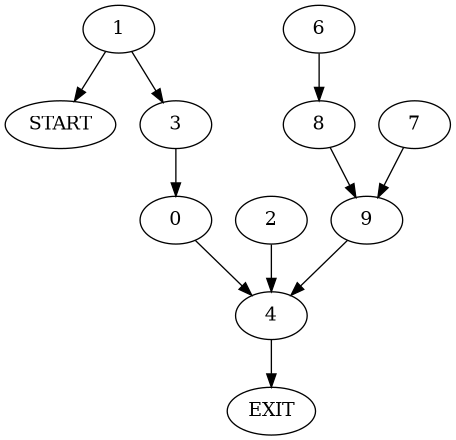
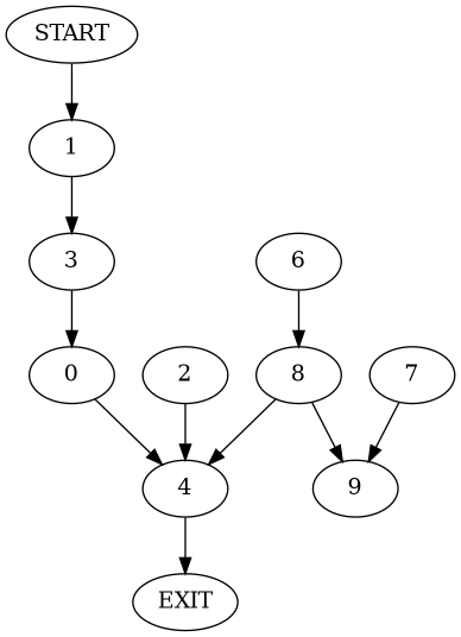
  digraph {
    n1 [label=START]
    1
    3
    n4 [label=EXIT]
    2
    4
    n7 [label=0]
    6
    8
    7
    9
-   1 -> n1
+   n1 -> 1
    1 -> 3
    3 -> n7
    2 -> 4
    4 -> n4
    n7 -> 4
    6 -> 8
    8 -> 9
    7 -> 9
-   9 -> 4
+   8 -> 4
  }
